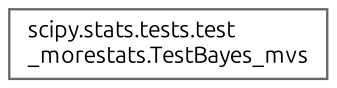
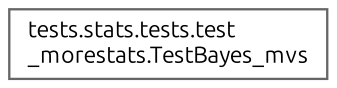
  digraph {
    rankdir=LR
    fontname=Ubuntu
-   n1 [color=grey40 fillcolor=white fontname=Ubuntu fontsize=10 height=0.2 label="scipy.stats.tests.test\l_morestats.TestBayes_mvs" shape=box style=filled width=0.4]
+   n1 [color=grey40 fillcolor=white fontname=Ubuntu fontsize=10 height=0.2 label="tests.stats.tests.test\l_morestats.TestBayes_mvs" shape=box style=filled width=0.4]
  }
